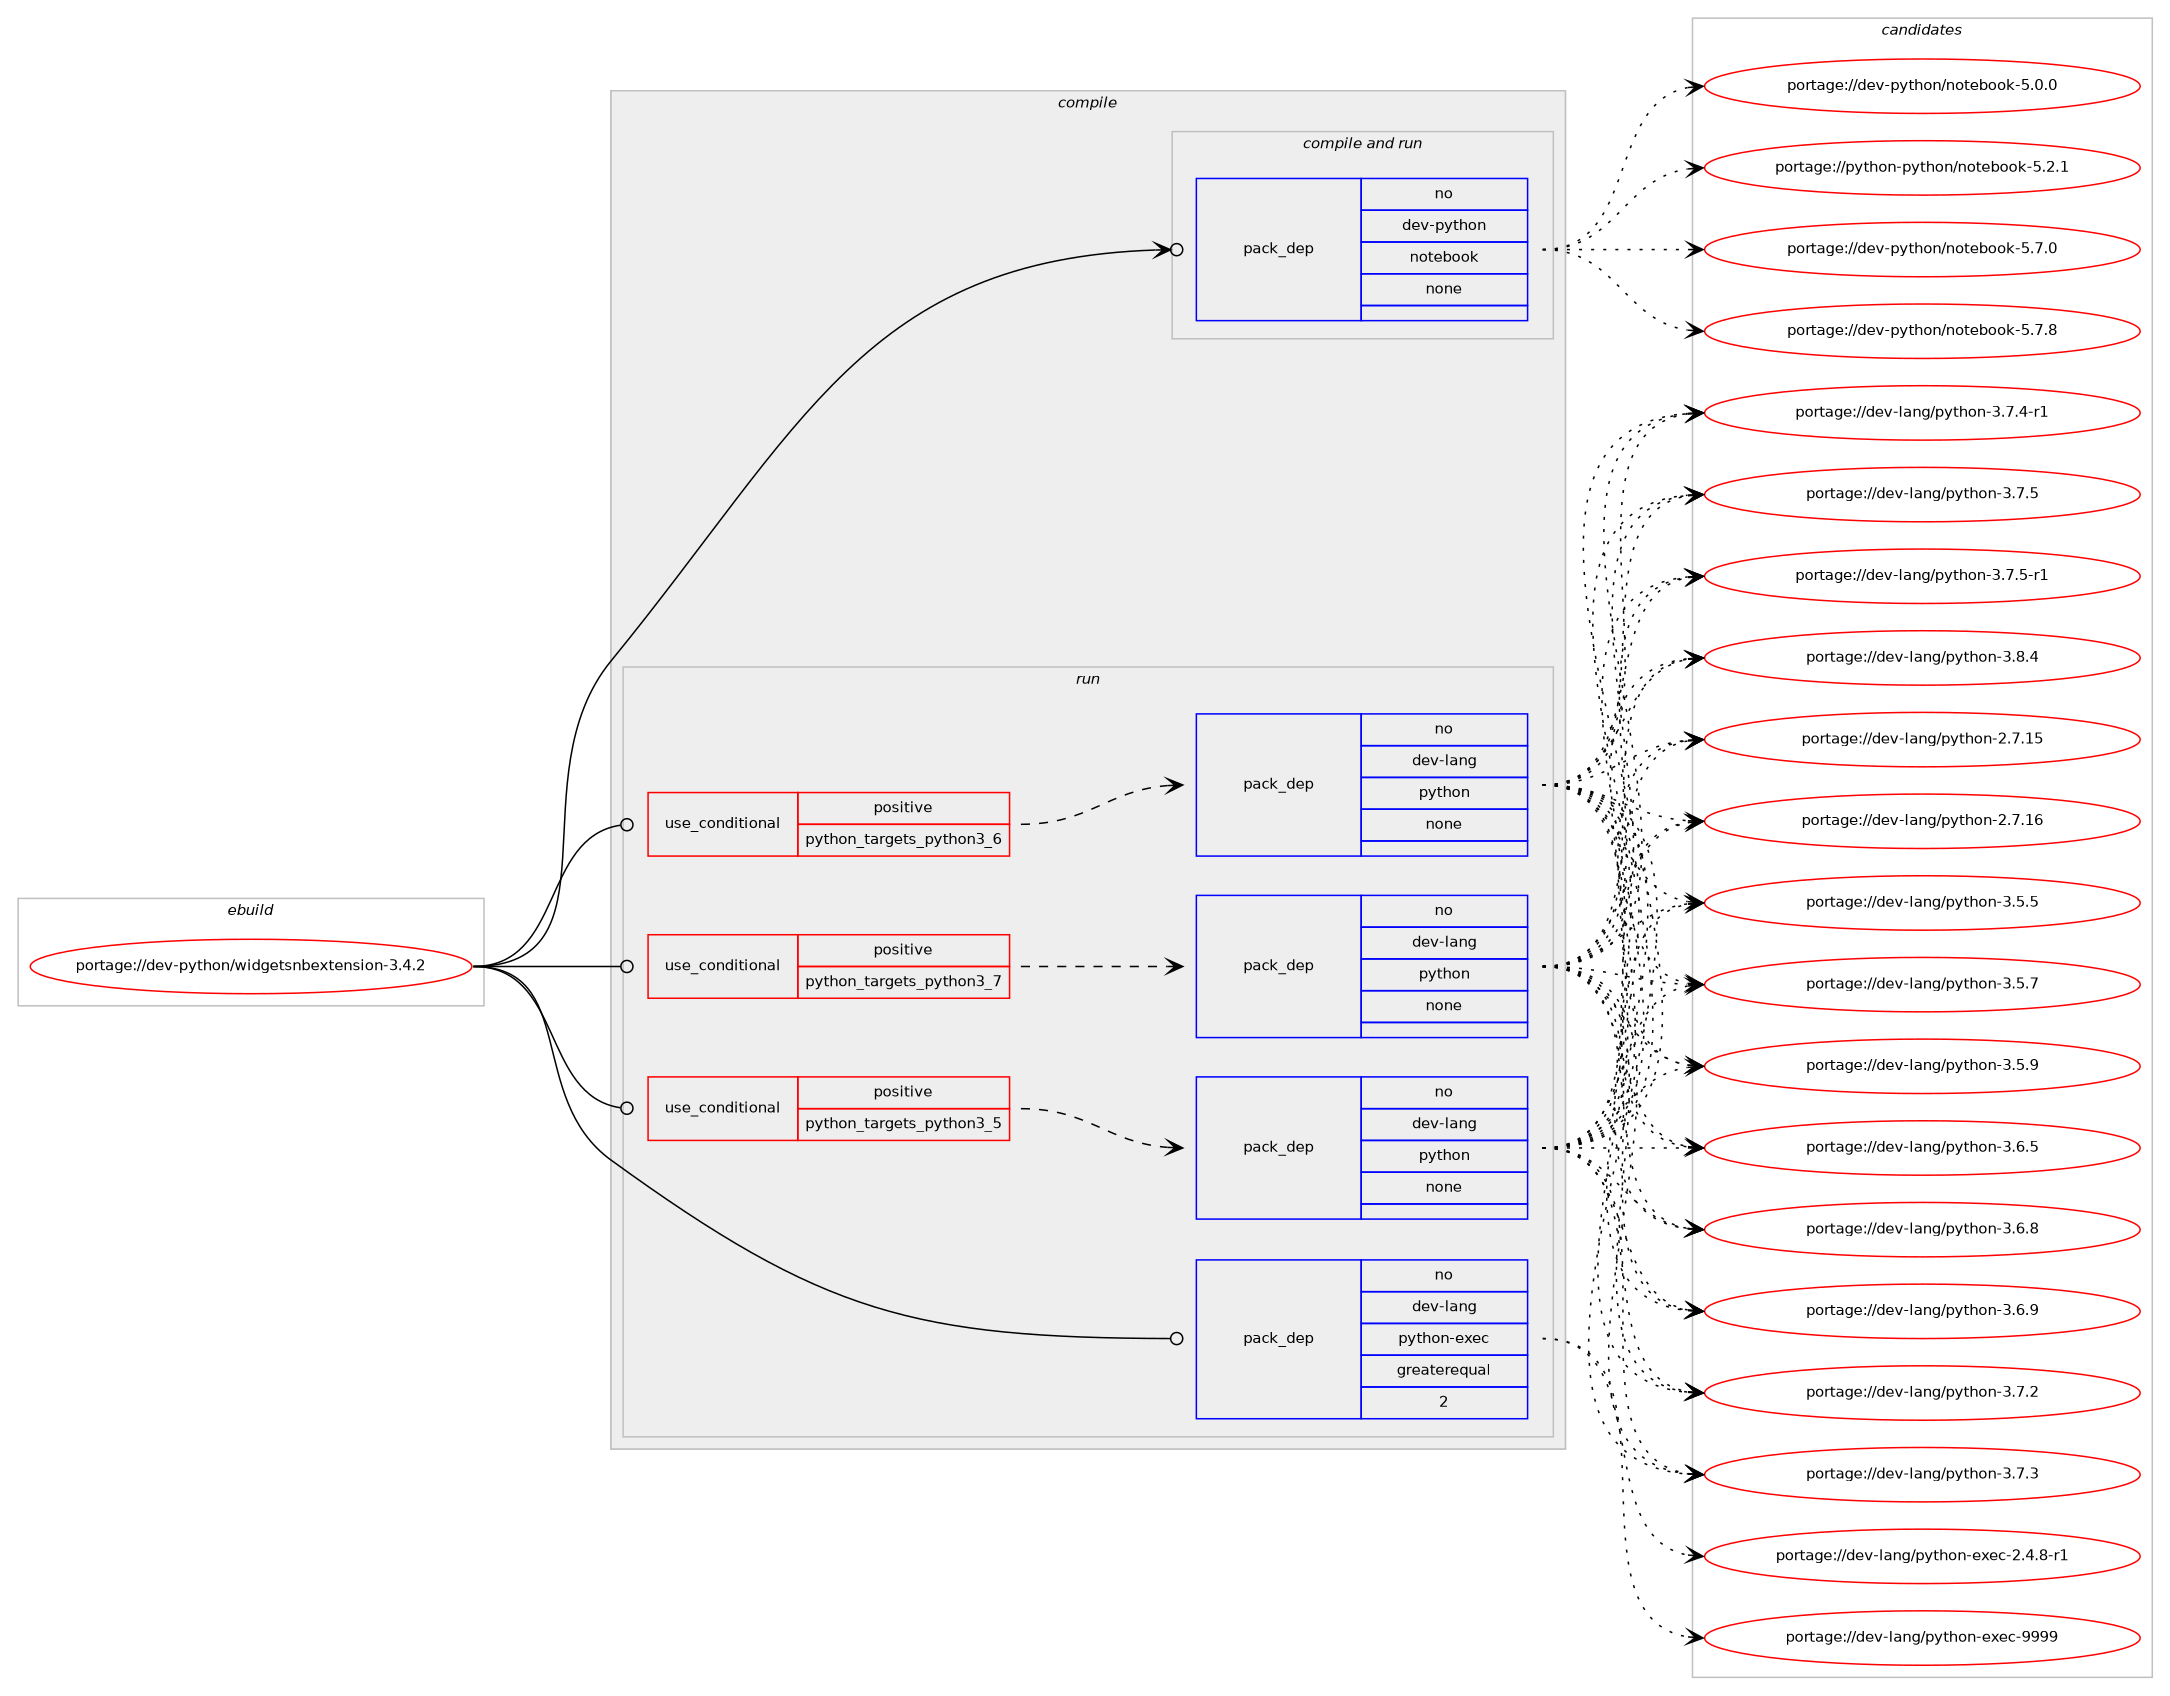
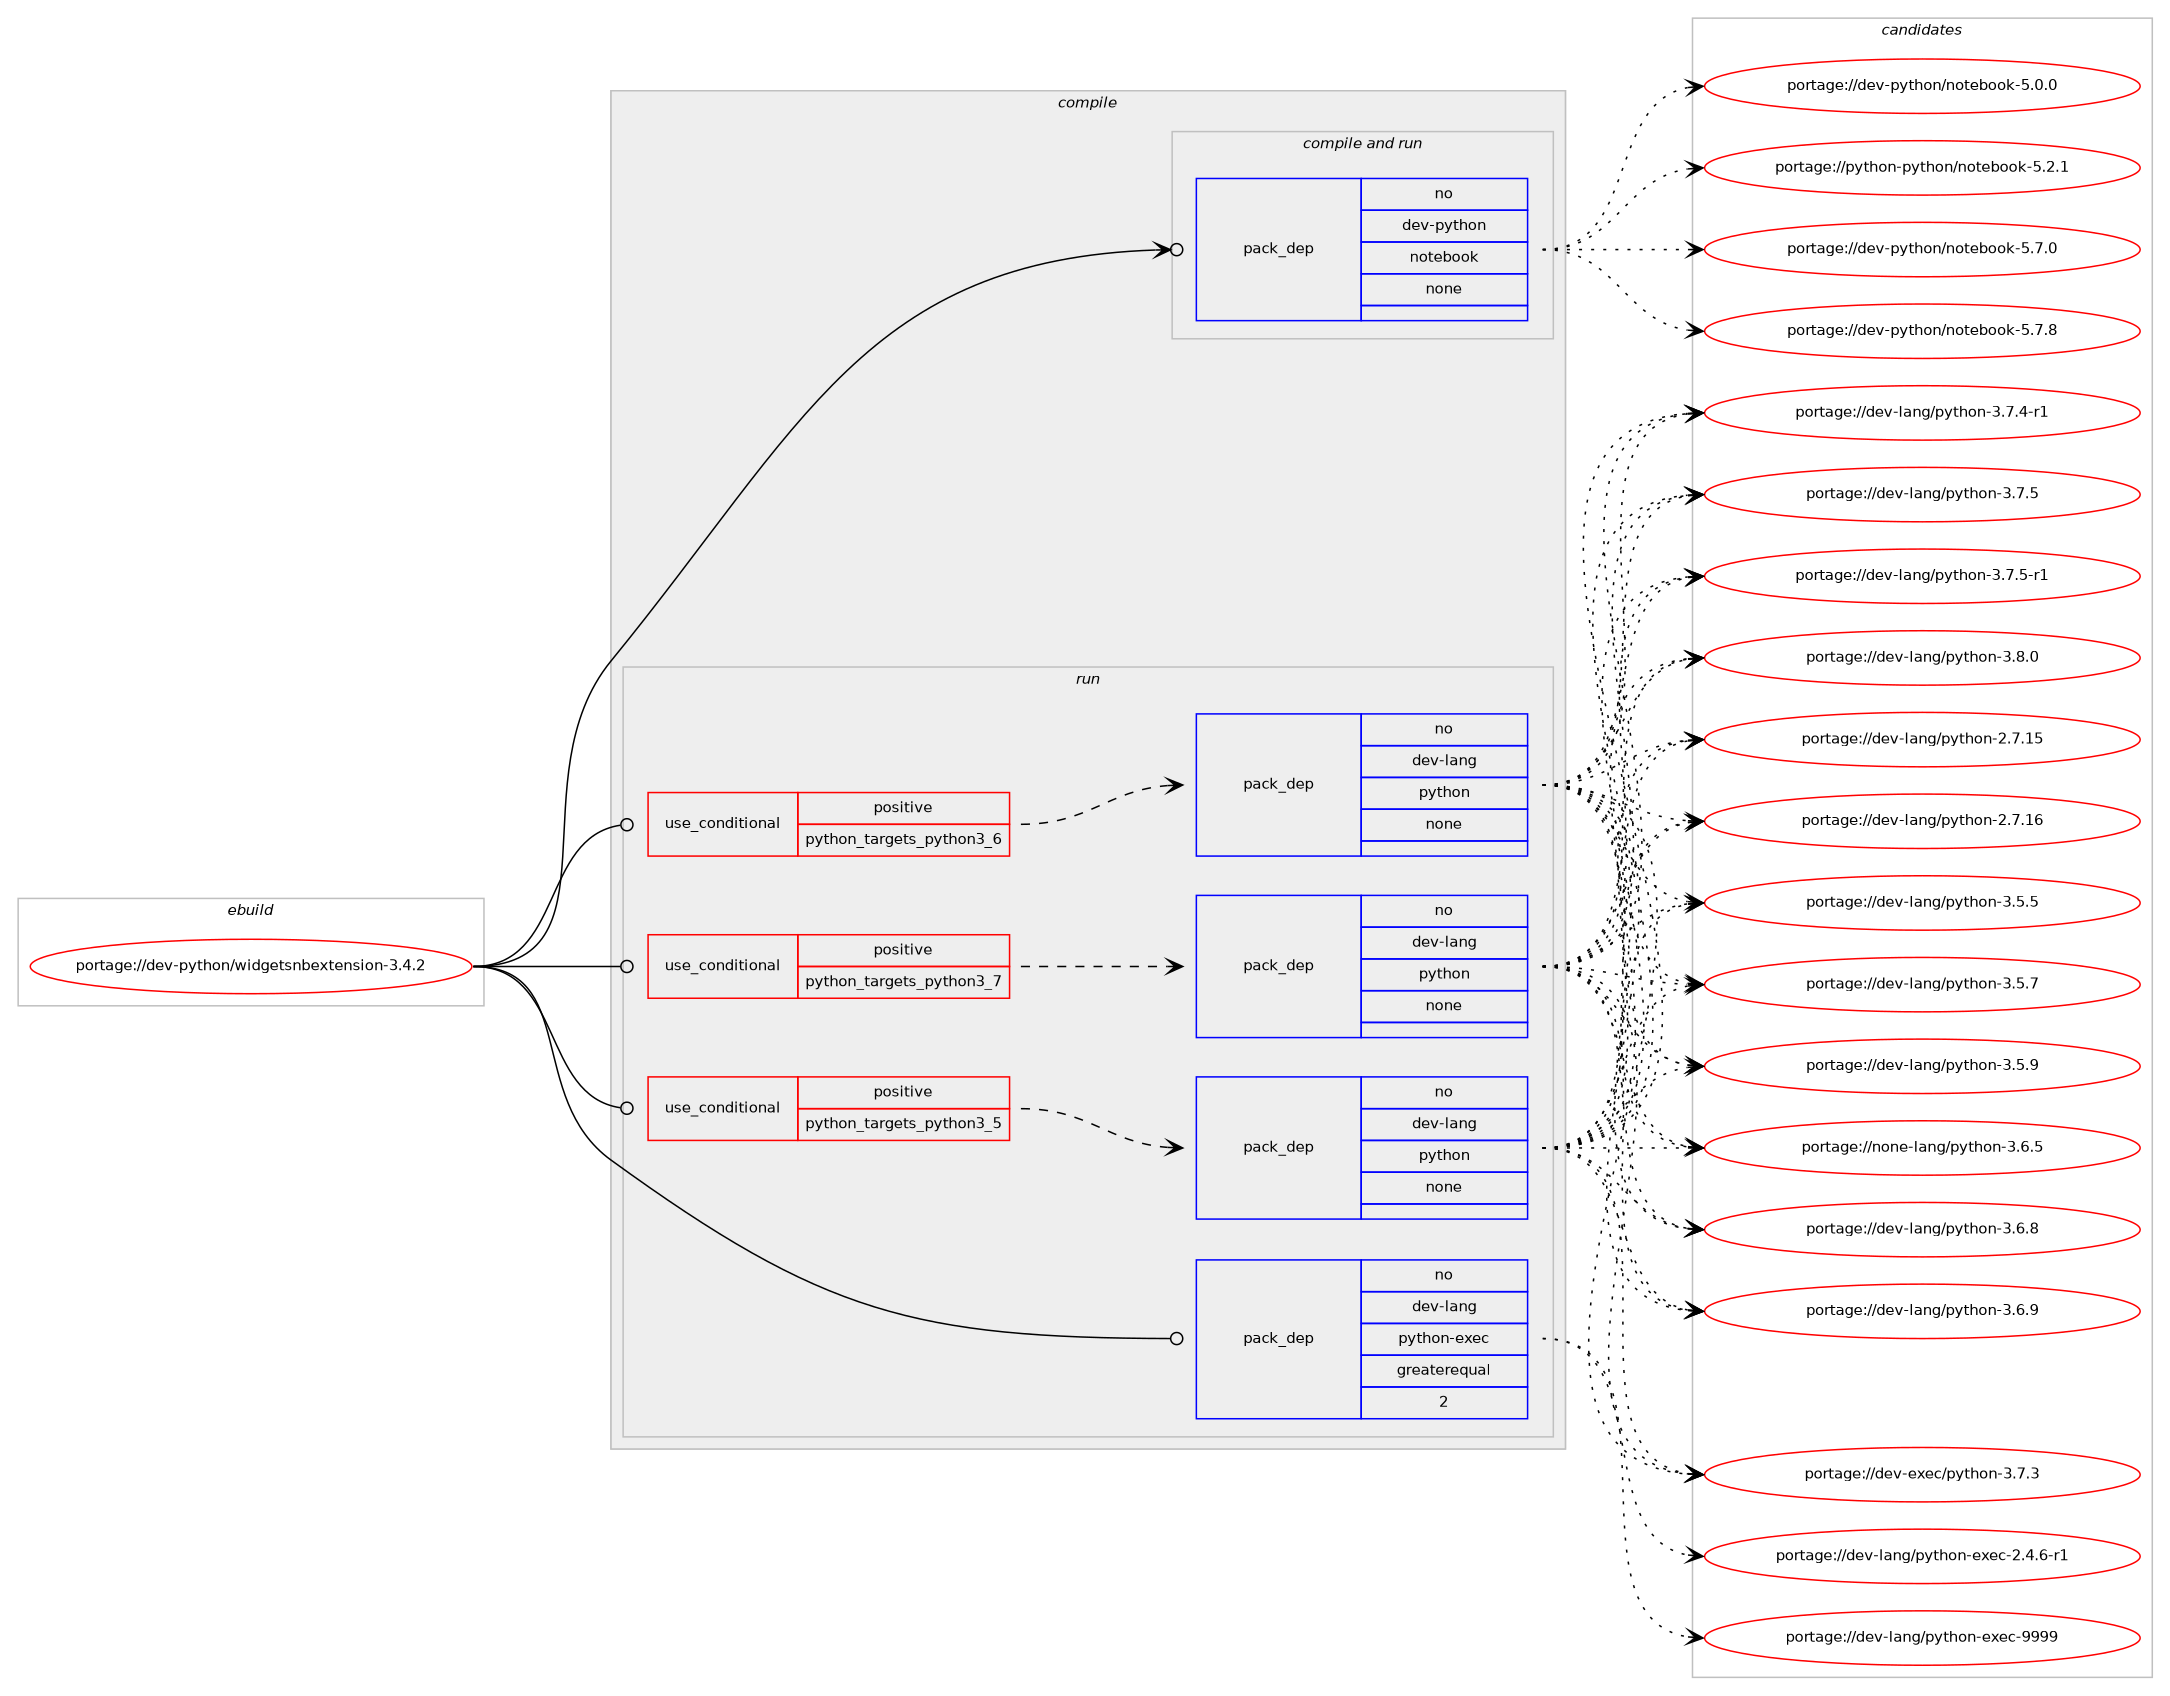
  digraph {
    compound=true
    concentrate=true
    fontname=Helvetica
    fontsize=10
    newrank=true
    rankdir=LR
    ranksep=1.5
    node [color=red fontname=Helvetica fontsize=10]
    edge [arrowhead=vee headport=w style=dotted tailport=e weight=100]
    n1 [label="portage://dev-python/widgetsnbextension-3.4.2" width=4]
    n2 [color=blue label=<<TABLE BORDER="0" CELLBORDER="1" CELLSPACING="0" CELLPADDING="4" WIDTH="220"><TR><TD ROWSPAN="6" CELLPADDING="30">pack_dep</TD></TR><TR><TD WIDTH="110">no</TD></TR><TR><TD>dev-python</TD></TR><TR><TD>notebook</TD></TR><TR><TD>none</TD></TR><TR><TD></TD></TR></TABLE>> shape=none]
    n3 [color=blue label=<<TABLE BORDER="0" CELLBORDER="1" CELLSPACING="0" CELLPADDING="4" WIDTH="220"><TR><TD ROWSPAN="6" CELLPADDING="30">pack_dep</TD></TR><TR><TD WIDTH="110">no</TD></TR><TR><TD>dev-lang</TD></TR><TR><TD>python</TD></TR><TR><TD>none</TD></TR><TR><TD></TD></TR></TABLE>> shape=none]
    n4 [label=<<TABLE BORDER="0" CELLBORDER="1" CELLSPACING="0" CELLPADDING="4"><TR><TD ROWSPAN="3" CELLPADDING="10">use_conditional</TD></TR><TR><TD>positive</TD></TR><TR><TD>python_targets_python3_5</TD></TR></TABLE>> shape=none]
    n5 [color=blue label=<<TABLE BORDER="0" CELLBORDER="1" CELLSPACING="0" CELLPADDING="4" WIDTH="220"><TR><TD ROWSPAN="6" CELLPADDING="30">pack_dep</TD></TR><TR><TD WIDTH="110">no</TD></TR><TR><TD>dev-lang</TD></TR><TR><TD>python</TD></TR><TR><TD>none</TD></TR><TR><TD></TD></TR></TABLE>> shape=none]
    n6 [label=<<TABLE BORDER="0" CELLBORDER="1" CELLSPACING="0" CELLPADDING="4"><TR><TD ROWSPAN="3" CELLPADDING="10">use_conditional</TD></TR><TR><TD>positive</TD></TR><TR><TD>python_targets_python3_6</TD></TR></TABLE>> shape=none]
    n7 [color=blue label=<<TABLE BORDER="0" CELLBORDER="1" CELLSPACING="0" CELLPADDING="4" WIDTH="220"><TR><TD ROWSPAN="6" CELLPADDING="30">pack_dep</TD></TR><TR><TD WIDTH="110">no</TD></TR><TR><TD>dev-lang</TD></TR><TR><TD>python</TD></TR><TR><TD>none</TD></TR><TR><TD></TD></TR></TABLE>> shape=none]
    n8 [label=<<TABLE BORDER="0" CELLBORDER="1" CELLSPACING="0" CELLPADDING="4"><TR><TD ROWSPAN="3" CELLPADDING="10">use_conditional</TD></TR><TR><TD>positive</TD></TR><TR><TD>python_targets_python3_7</TD></TR></TABLE>> shape=none]
    n9 [color=blue label=<<TABLE BORDER="0" CELLBORDER="1" CELLSPACING="0" CELLPADDING="4" WIDTH="220"><TR><TD ROWSPAN="6" CELLPADDING="30">pack_dep</TD></TR><TR><TD WIDTH="110">no</TD></TR><TR><TD>dev-lang</TD></TR><TR><TD>python-exec</TD></TR><TR><TD>greaterequal</TD></TR><TR><TD>2</TD></TR></TABLE>> shape=none]
    n10 [label="portage://dev-python/notebook-5.0.0" width=4]
    n11 [label="portage://python-python/notebook-5.2.1" width=4]
    n12 [label="portage://dev-python/notebook-5.7.0" width=4]
    n13 [label="portage://dev-python/notebook-5.7.8" width=4]
    n14 [label="portage://dev-lang/python-2.7.15" width=4]
    n15 [label="portage://dev-lang/python-2.7.16" width=4]
    n16 [label="portage://dev-lang/python-3.5.5" width=4]
    n17 [label="portage://dev-lang/python-3.5.7" width=4]
    n18 [label="portage://dev-lang/python-3.5.9" width=4]
-   n19 [label="portage://dev-lang/python-3.6.5" width=4]
+   n19 [label="portage://none-lang/python-3.6.5" width=4]
    n20 [label="portage://dev-lang/python-3.6.8" width=4]
    n21 [label="portage://dev-lang/python-3.6.9" width=4]
-   n22 [label="portage://dev-lang/python-3.7.2" width=4]
-   n23 [label="portage://dev-lang/python-3.7.3" width=4]
+   n23 [label="portage://dev-exec/python-3.7.3" width=4]
    n24 [label="portage://dev-lang/python-3.7.4-r1" width=4]
    n25 [label="portage://dev-lang/python-3.7.5" width=4]
    n26 [label="portage://dev-lang/python-3.7.5-r1" width=4]
-   n27 [label="portage://dev-lang/python-3.8.4" width=4]
-   n28 [label="portage://dev-lang/python-exec-2.4.8-r1" width=4]
+   n27 [label="portage://dev-lang/python-3.8.0" width=4]
+   n28 [label="portage://dev-lang/python-exec-2.4.6-r1" width=4]
    n29 [label="portage://dev-lang/python-exec-9999" width=4]
    subgraph cluster_1 {
      color=gray
      label=<<i>ebuild</i>>
      rank=same
      n1
    }
    subgraph cluster_2 {
      color=gray
      label=<<i>dependencies</i>>
      subgraph cluster_3 {
        color=gray
        fillcolor="#eeeeee"
        label=<<i>compile</i>>
        style=filled
      }
      subgraph cluster_4 {
        color=gray
        fillcolor="#eeeeee"
        label=<<i>compile and run</i>>
        style=filled
        subgraph sub_5 {
          color=gray
          fillcolor="#eeeeee"
          label=<<i>compile and run</i>>
          style=filled
          n2
        }
      }
      subgraph cluster_6 {
        color=gray
        fillcolor="#eeeeee"
        label=<<i>run</i>>
        style=filled
        subgraph sub_7 {
          color=gray
          fillcolor="#eeeeee"
          label=<<i>run</i>>
          style=filled
          n4
          subgraph sub_8 {
            color=gray
            fillcolor="#eeeeee"
            label=<<i>run</i>>
            style=filled
            n3
          }
        }
        subgraph sub_9 {
          color=gray
          fillcolor="#eeeeee"
          label=<<i>run</i>>
          style=filled
          n6
          subgraph sub_10 {
            color=gray
            fillcolor="#eeeeee"
            label=<<i>run</i>>
            style=filled
            n5
          }
        }
        subgraph sub_11 {
          color=gray
          fillcolor="#eeeeee"
          label=<<i>run</i>>
          style=filled
          n8
          subgraph sub_12 {
            color=gray
            fillcolor="#eeeeee"
            label=<<i>run</i>>
            style=filled
            n7
          }
        }
        subgraph sub_13 {
          color=gray
          fillcolor="#eeeeee"
          label=<<i>run</i>>
          style=filled
          n9
        }
      }
    }
    subgraph cluster_14 {
      color=gray
      label=<<i>candidates</i>>
      rank=same
      subgraph sub_15 {
        color=black
        label=<<i>candidates</i>>
        nodesep=1
        rank=same
        n10
        n11
        n12
        n13
      }
      subgraph sub_16 {
        color=black
        label=<<i>candidates</i>>
        nodesep=1
        rank=same
        n14
        n15
        n16
        n17
        n18
        n19
        n20
        n21
-       n22
        n23
        n24
        n25
        n26
        n27
      }
      subgraph sub_17 {
        color=black
        label=<<i>candidates</i>>
        nodesep=1
        rank=same
        n14
        n15
        n16
        n17
        n18
        n19
        n20
        n21
-       n22
        n23
        n24
        n25
        n26
        n27
      }
      subgraph sub_18 {
        color=black
        label=<<i>candidates</i>>
        nodesep=1
        rank=same
        n14
        n15
        n16
        n17
        n18
        n19
        n20
        n21
-       n22
        n23
        n24
        n25
        n26
        n27
      }
      subgraph sub_19 {
        color=black
        label=<<i>candidates</i>>
        nodesep=1
        rank=same
        n28
        n29
      }
    }
    n1 -> n2 [arrowhead=odotvee style=solid weight=20]
    n1 -> n4 [arrowhead=odot style=solid weight=20]
    n1 -> n6 [arrowhead=odot style=solid weight=20]
    n1 -> n8 [arrowhead=odot style=solid weight=20]
    n1 -> n9 [arrowhead=odot style=solid weight=20]
    n2 -> n10
    n2 -> n11
    n2 -> n12
    n2 -> n13
    n3 -> n14
    n3 -> n15
    n3 -> n16
    n3 -> n17
    n3 -> n18
    n3 -> n19
    n3 -> n20
    n3 -> n21
-   n3 -> n22
    n3 -> n23
    n3 -> n24
    n3 -> n25
    n3 -> n26
    n3 -> n27
    n4 -> n3 [style=dashed weight=20]
    n5 -> n14
    n5 -> n15
    n5 -> n16
    n5 -> n17
    n5 -> n18
    n5 -> n19
    n5 -> n20
    n5 -> n21
-   n5 -> n22
    n5 -> n23
    n5 -> n24
    n5 -> n25
    n5 -> n26
    n5 -> n27
    n6 -> n5 [style=dashed weight=20]
    n7 -> n14
    n7 -> n15
    n7 -> n16
    n7 -> n17
    n7 -> n18
    n7 -> n19
    n7 -> n20
    n7 -> n21
-   n7 -> n22
    n7 -> n23
    n7 -> n24
    n7 -> n25
    n7 -> n26
    n7 -> n27
    n8 -> n7 [style=dashed weight=20]
    n9 -> n28
    n9 -> n29
  }
